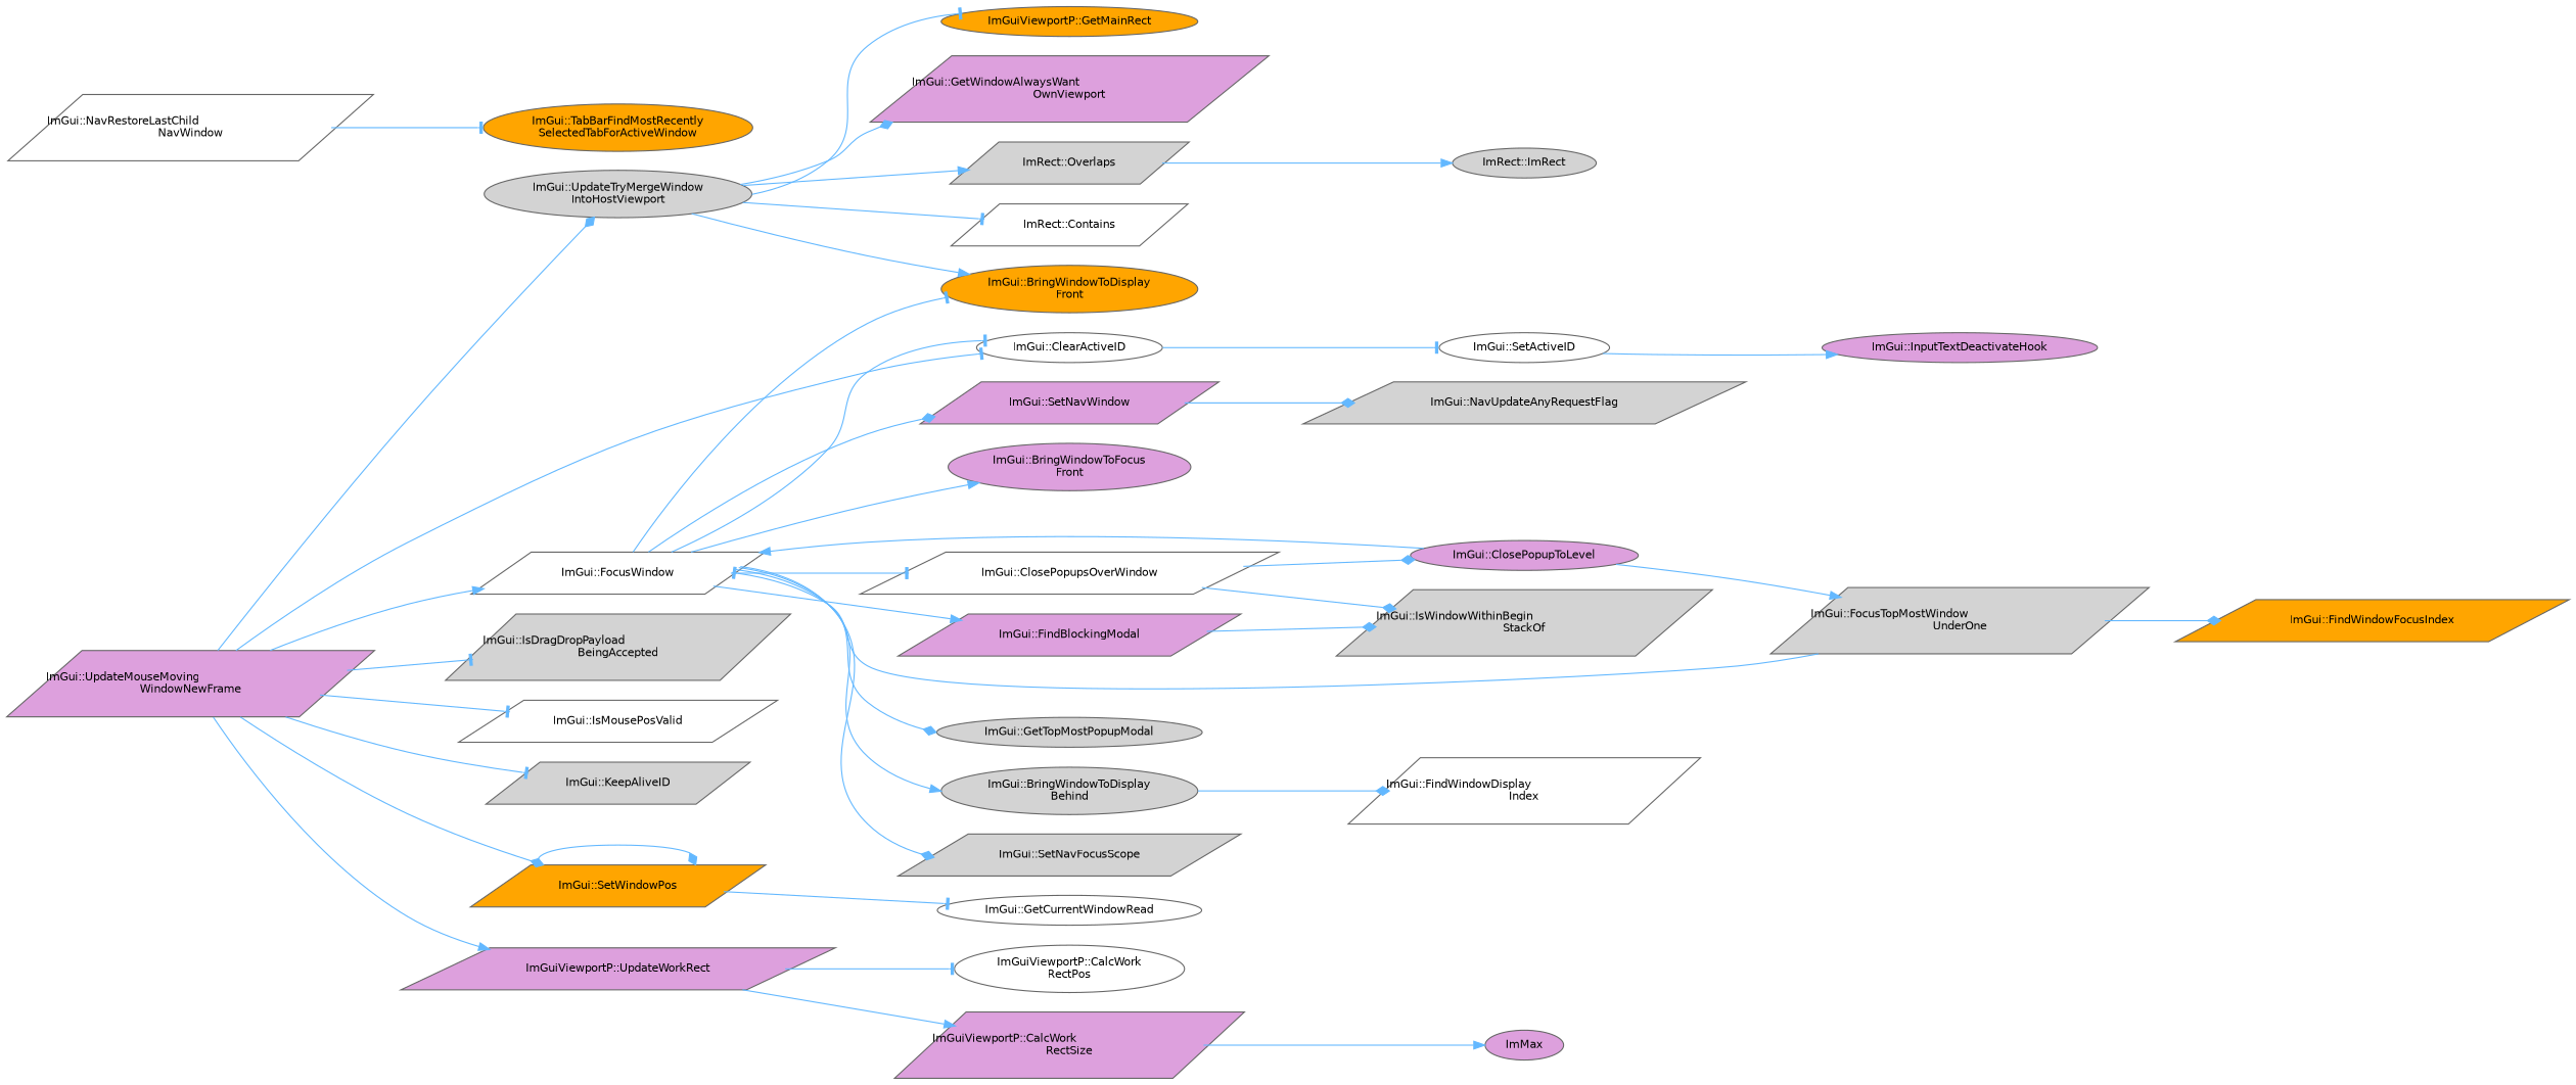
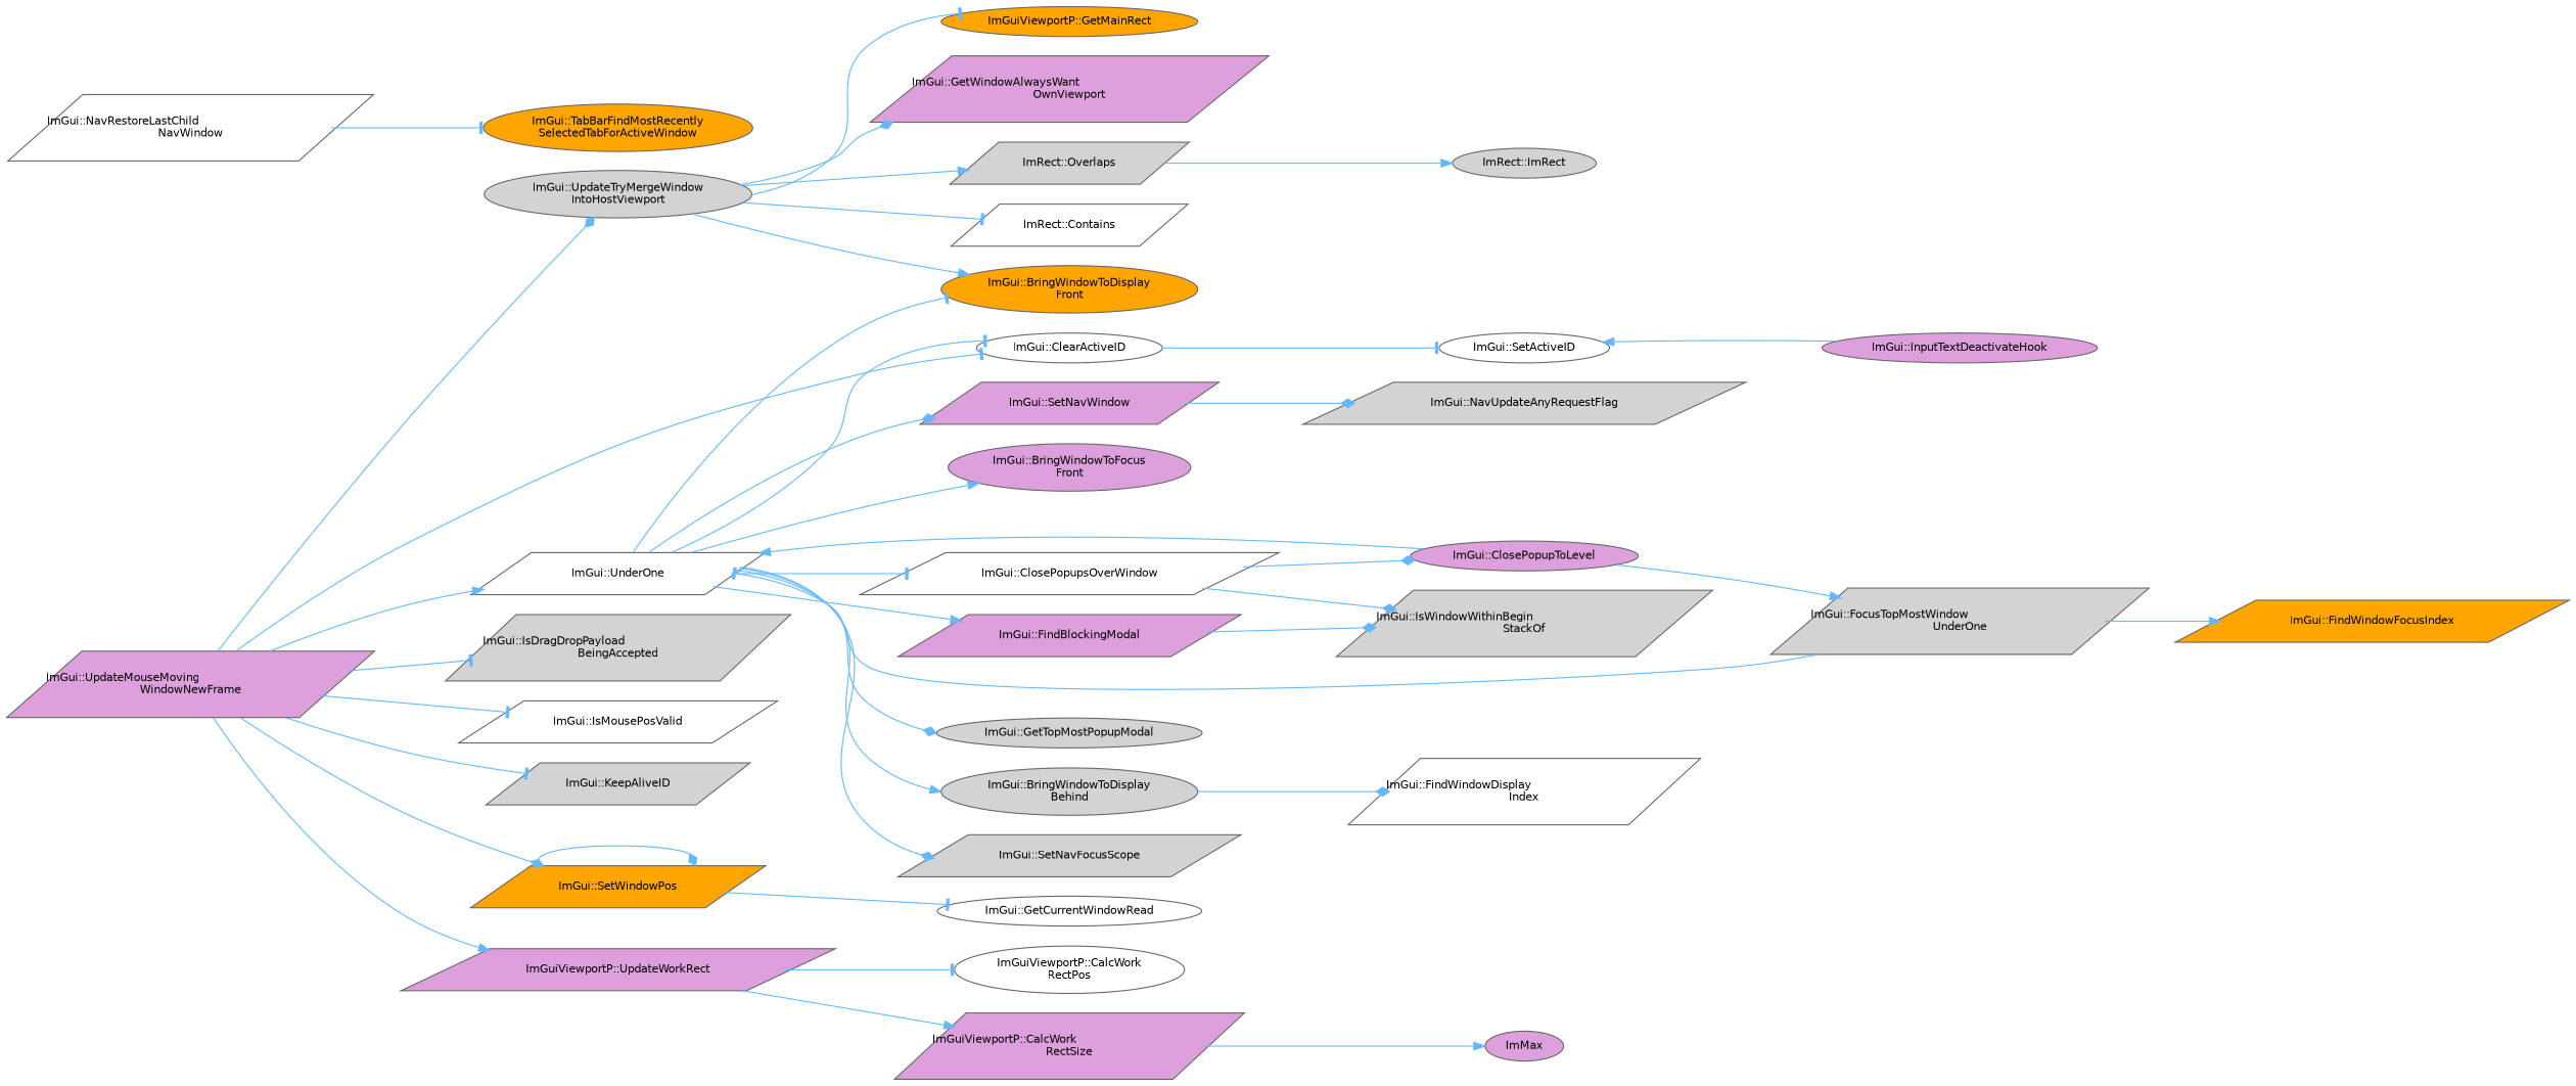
  digraph {
    rankdir=LR
    node [color=grey40 fillcolor=lightgrey fontname=Helvetica fontsize=10 shape=parallelogram style=filled]
    edge [arrowhead=tee color=steelblue1 fontname=Helvetica fontsize=10 labelfontname=Helvetica labelfontsize=10 style=solid]
    n1 [color=gray40 fillcolor=plum fontcolor=black height=0.2 label="ImGui::UpdateMouseMoving\lWindowNewFrame" width=0.4]
    n2 [fillcolor=white height=0.2 label="ImGui::ClearActiveID" shape=ellipse width=0.4]
-   n3 [fillcolor=white height=0.2 label="ImGui::FocusWindow" width=0.4]
+   n3 [fillcolor=white height=0.2 label="ImGui::UnderOne" width=0.4]
    n4 [height=0.2 label="ImGui::IsDragDropPayload\lBeingAccepted" width=0.4]
    n5 [fillcolor=white height=0.2 label="ImGui::IsMousePosValid" width=0.4]
    n6 [height=0.2 label="ImGui::KeepAliveID" width=0.4]
    n7 [fillcolor=orange height=0.2 label="ImGui::SetWindowPos" width=0.4]
    n8 [height=0.2 label="ImGui::UpdateTryMergeWindow\lIntoHostViewport" shape=ellipse width=0.4]
    n9 [fillcolor=plum height=0.2 label="ImGuiViewportP::UpdateWorkRect" width=0.4]
    n10 [fillcolor=white height=0.2 label="ImGui::SetActiveID" shape=ellipse width=0.4]
    n11 [height=0.2 label="ImGui::BringWindowToDisplay\lBehind" shape=ellipse width=0.4]
    n12 [fillcolor=orange height=0.2 label="ImGui::BringWindowToDisplay\lFront" shape=ellipse width=0.4]
    n13 [fillcolor=plum height=0.2 label="ImGui::BringWindowToFocus\lFront" shape=ellipse width=0.4]
    n14 [fillcolor=white height=0.2 label="ImGui::ClosePopupsOverWindow" width=0.4]
    n15 [fillcolor=plum height=0.2 label="ImGui::FindBlockingModal" width=0.4]
    n16 [height=0.2 label="ImGui::GetTopMostPopupModal" shape=ellipse width=0.4]
    n17 [height=0.2 label="ImGui::SetNavFocusScope" width=0.4]
    n18 [fillcolor=plum height=0.2 label="ImGui::SetNavWindow" width=0.4]
    n19 [fillcolor=white height=0.2 label="ImGui::GetCurrentWindowRead" shape=ellipse width=0.4]
    n20 [fillcolor=white height=0.2 label="ImRect::Contains" width=0.4]
    n21 [fillcolor=orange height=0.2 label="ImGuiViewportP::GetMainRect" shape=ellipse width=0.4]
    n22 [fillcolor=plum height=0.2 label="ImGui::GetWindowAlwaysWant\lOwnViewport" width=0.4]
    n23 [height=0.2 label="ImRect::Overlaps" width=0.4]
    n24 [fillcolor=white height=0.2 label="ImGuiViewportP::CalcWork\lRectPos" shape=ellipse width=0.4]
    n25 [fillcolor=plum height=0.2 label="ImGuiViewportP::CalcWork\lRectSize" width=0.4]
    n26 [fillcolor=plum height=0.2 label="ImGui::InputTextDeactivateHook" shape=ellipse width=0.4]
    n27 [fillcolor=white height=0.2 label="ImGui::FindWindowDisplay\lIndex" width=0.4]
    n28 [fillcolor=plum height=0.2 label="ImGui::ClosePopupToLevel" shape=ellipse width=0.4]
    n29 [height=0.2 label="ImGui::IsWindowWithinBegin\lStackOf" width=0.4]
    n30 [fillcolor=white height=0.2 label="ImGui::NavRestoreLastChild\lNavWindow" width=0.4]
    n31 [fillcolor=orange height=0.2 label="ImGui::TabBarFindMostRecently\lSelectedTabForActiveWindow" shape=ellipse width=0.4]
    n32 [height=0.2 label="ImGui::NavUpdateAnyRequestFlag" width=0.4]
    n33 [height=0.2 label="ImGui::FocusTopMostWindow\lUnderOne" width=0.4]
    n34 [fillcolor=orange height=0.2 label="ImGui::FindWindowFocusIndex" width=0.4]
    n35 [height=0.2 label="ImRect::ImRect" shape=ellipse width=0.4]
    n36 [fillcolor=plum height=0.2 label=ImMax shape=ellipse width=0.4]
    n1 -> n2
    n1 -> n3 [arrowhead=normal]
    n1 -> n4
    n1 -> n5
    n1 -> n6
    n1 -> n7 [arrowhead=diamond]
    n1 -> n8 [arrowhead=diamond]
    n1 -> n9 [arrowhead=normal]
    n2 -> n10
    n3 -> n2
    n3 -> n11 [arrowhead=normal]
    n3 -> n12
    n3 -> n13 [arrowhead=normal]
    n3 -> n14
    n3 -> n15 [arrowhead=normal]
    n3 -> n16 [arrowhead=diamond]
    n3 -> n17 [arrowhead=diamond]
    n3 -> n18 [arrowhead=diamond]
    n7 -> n7 [arrowhead=diamond]
    n7 -> n19
    n8 -> n12 [arrowhead=normal]
    n8 -> n20
    n8 -> n21
    n8 -> n22 [arrowhead=diamond]
    n8 -> n23 [arrowhead=normal]
    n9 -> n24
    n9 -> n25 [arrowhead=normal]
-   n10 -> n26 [arrowhead=normal]
+   n26 -> n10 [arrowhead=normal]
    n11 -> n27 [arrowhead=diamond]
    n14 -> n28 [arrowhead=diamond]
    n14 -> n29 [arrowhead=diamond]
    n15 -> n29 [arrowhead=diamond]
    n18 -> n32 [arrowhead=diamond]
    n23 -> n35 [arrowhead=normal]
    n25 -> n36 [arrowhead=normal]
    n28 -> n3 [arrowhead=normal]
    n28 -> n33 [arrowhead=normal]
    n30 -> n31
    n33 -> n3
-   n33 -> n34 [arrowhead=diamond]
+   n33 -> n34 [arrowhead=normal]
  }
